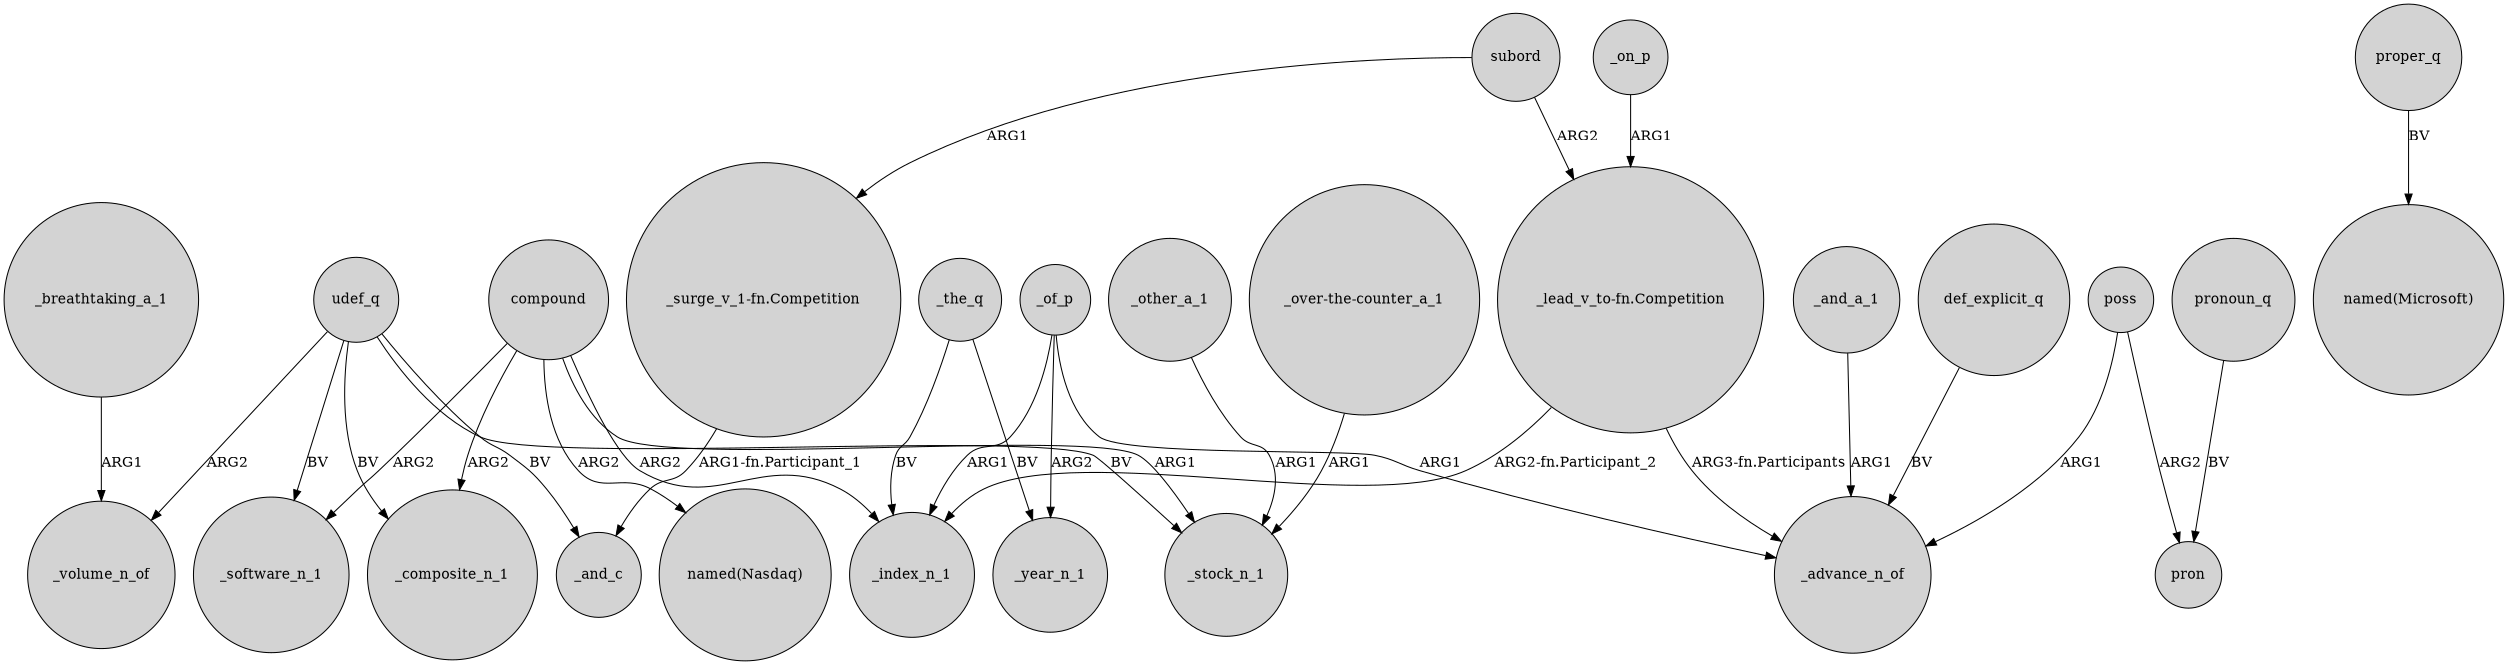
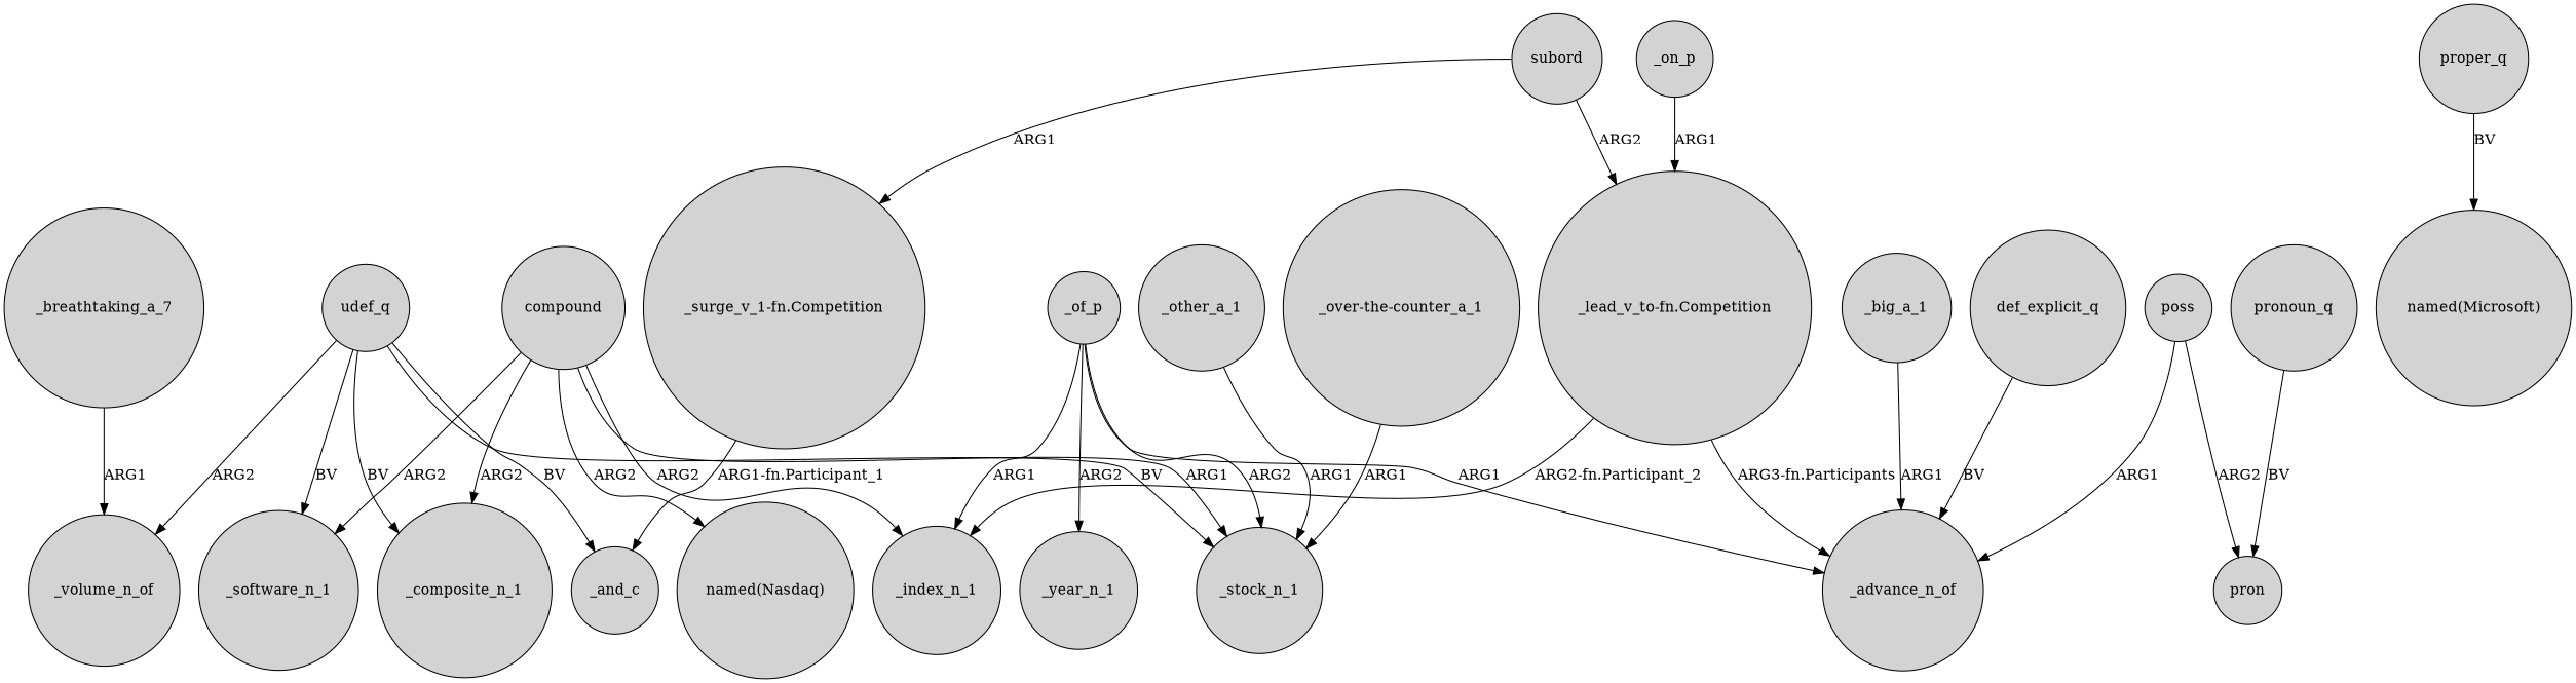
  digraph {
    node [shape=circle style=filled]
    subord
    "_surge_v_1-fn.Competition"
    "_lead_v_to-fn.Competition"
    _and_c
    _advance_n_of
    _index_n_1
    proper_q
    "named(Microsoft)"
    _of_p
    _year_n_1
    _stock_n_1
    poss
    pron
    _other_a_1
-   _breathtaking_a_1
+   _breathtaking_a_1 [label=_breathtaking_a_7]
    _volume_n_of
-   _the_q
    udef_q
    _software_n_1
    _composite_n_1
    compound
    "named(Nasdaq)"
-   _big_a_1 [label=_and_a_1]
+   _big_a_1
    pronoun_q
    _on_p
    "_over-the-counter_a_1"
    def_explicit_q
    subord -> "_surge_v_1-fn.Competition" [label=ARG1]
    subord -> "_lead_v_to-fn.Competition" [label=ARG2]
    "_surge_v_1-fn.Competition" -> _and_c [label="ARG1-fn.Participant_1"]
    "_lead_v_to-fn.Competition" -> _advance_n_of [label="ARG3-fn.Participants"]
    "_lead_v_to-fn.Competition" -> _index_n_1 [label="ARG2-fn.Participant_2"]
    proper_q -> "named(Microsoft)" [label=BV]
    _of_p -> _advance_n_of [label=ARG1]
    _of_p -> _index_n_1 [label=ARG1]
    _of_p -> _year_n_1 [label=ARG2]
+   _of_p -> _stock_n_1 [label=ARG2]
    poss -> _advance_n_of [label=ARG1]
    poss -> pron [label=ARG2]
    _other_a_1 -> _stock_n_1 [label=ARG1]
    _breathtaking_a_1 -> _volume_n_of [label=ARG1]
-   _the_q -> _index_n_1 [label=BV]
-   _the_q -> _year_n_1 [label=BV]
    udef_q -> _and_c [label=BV]
    udef_q -> _stock_n_1 [label=BV]
    udef_q -> _volume_n_of [label=ARG2]
    udef_q -> _software_n_1 [label=BV]
    udef_q -> _composite_n_1 [label=BV]
    compound -> _index_n_1 [label=ARG2]
    compound -> _stock_n_1 [label=ARG1]
    compound -> _software_n_1 [label=ARG2]
    compound -> _composite_n_1 [label=ARG2]
    compound -> "named(Nasdaq)" [label=ARG2]
    _big_a_1 -> _advance_n_of [label=ARG1]
    pronoun_q -> pron [label=BV]
    _on_p -> "_lead_v_to-fn.Competition" [label=ARG1]
    "_over-the-counter_a_1" -> _stock_n_1 [label=ARG1]
    def_explicit_q -> _advance_n_of [label=BV]
  }
